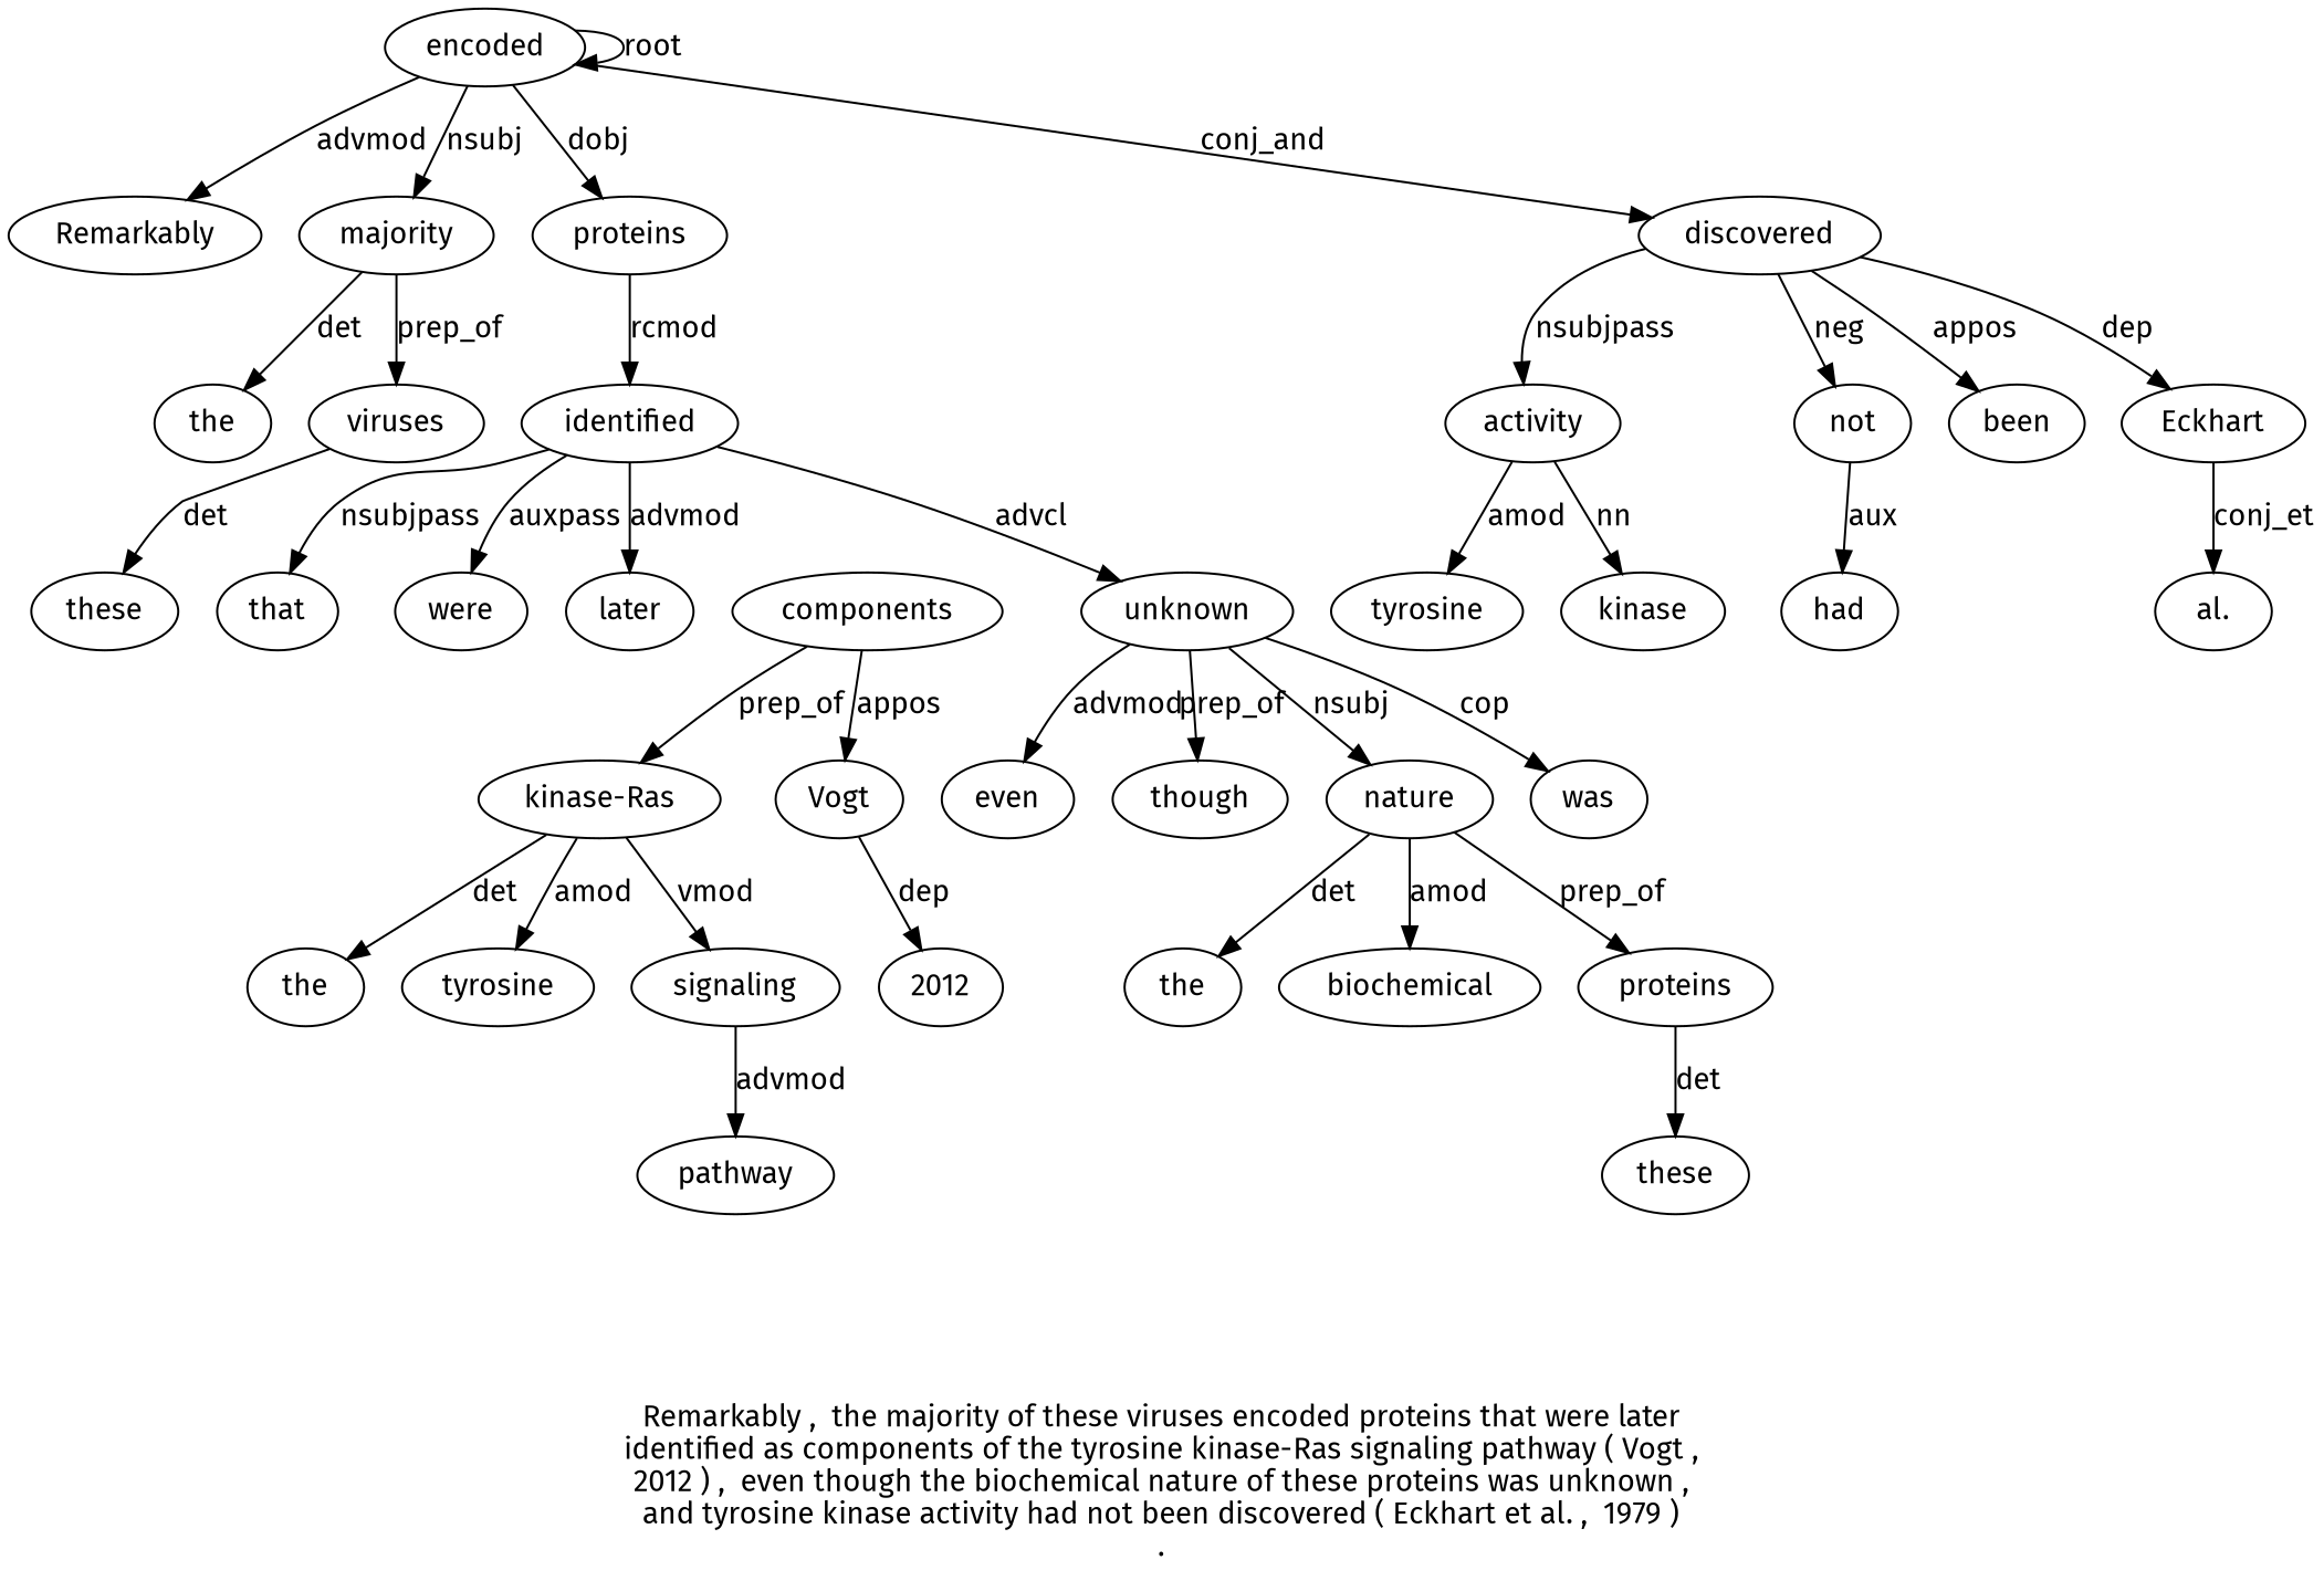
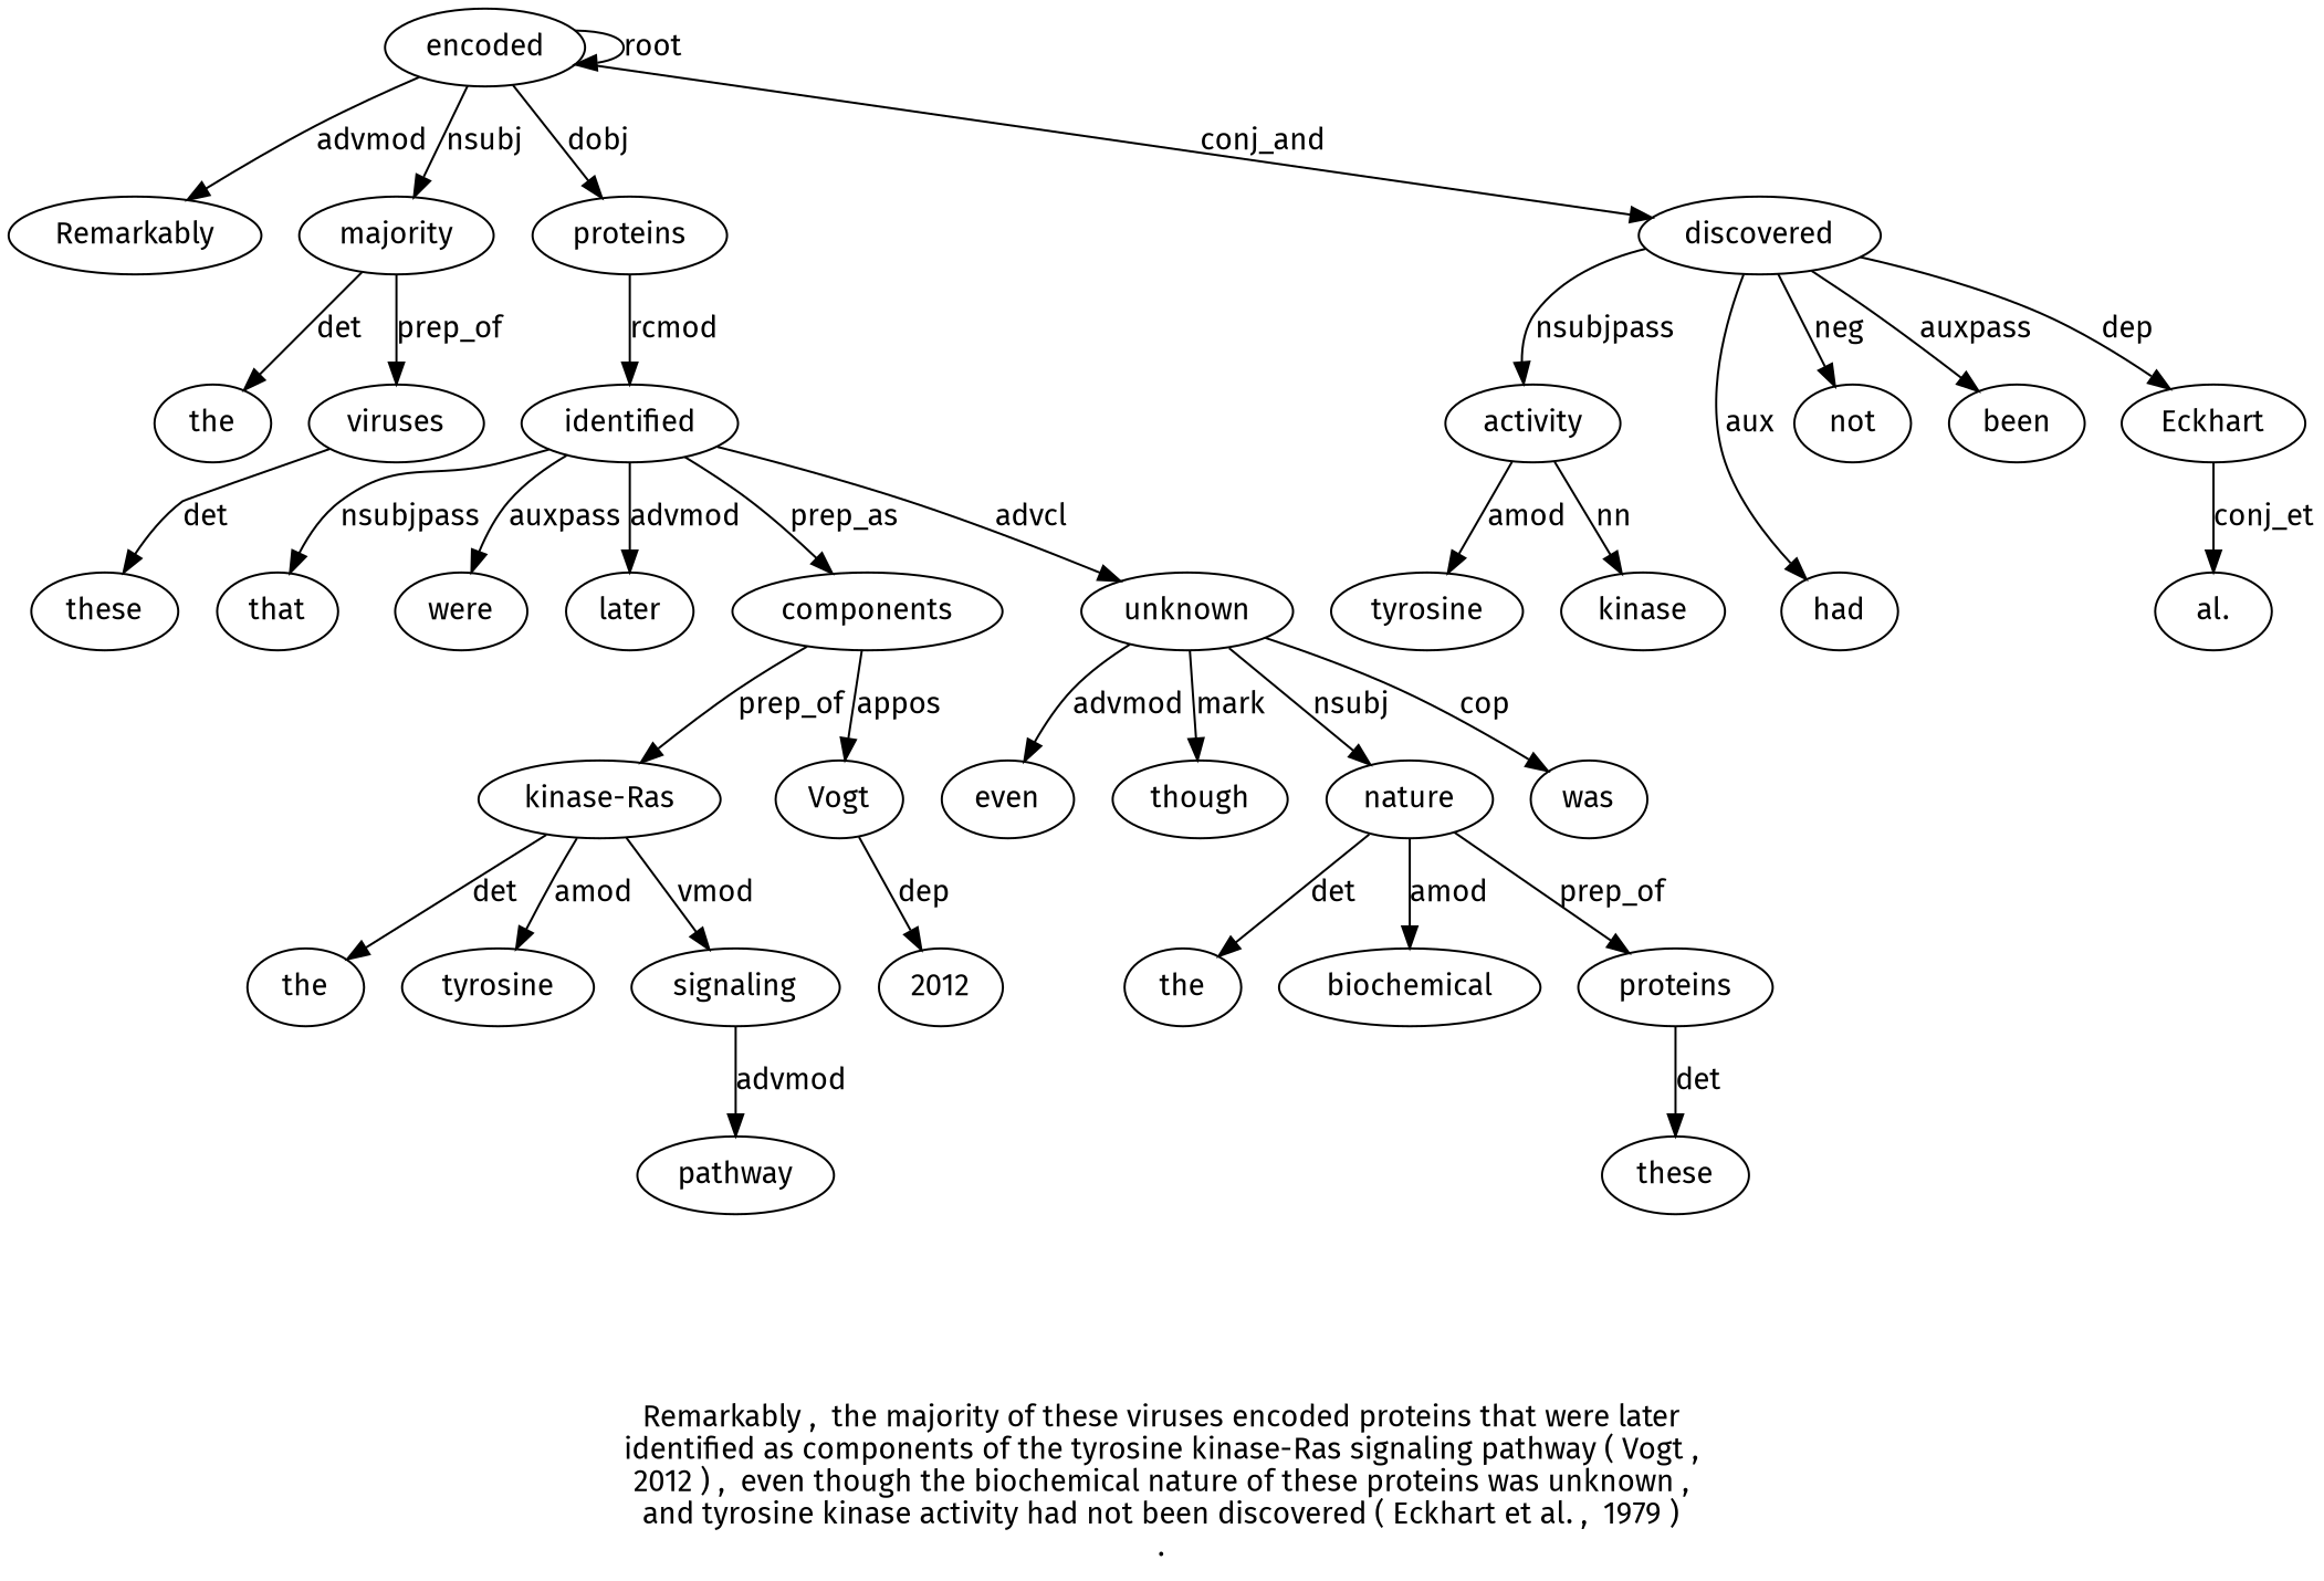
  digraph {
    fontname="Fira Sans"
    label="Remarkably ,  the majority of these viruses encoded proteins that were later\nidentified as components of the tyrosine kinase-Ras signaling pathway ( Vogt ,\n2012 ) ,  even though the biochemical nature of these proteins was unknown ,\nand tyrosine kinase activity had not been discovered ( Eckhart et al. ,  1979 )\n."
    node [fillcolor=white fontname="Fira Sans" style=filled]
    edge [fontname="Fira Sans"]
    n1 [label=encoded]
    n2 [label=Remarkably]
    n3 [label=majority]
    n4 [label=proteins]
    n5 [label=discovered]
    n6 [label=the]
    n7 [label=viruses]
    n8 [label=identified]
    n9 [label=activity]
    n10 [label=had]
    n11 [label=not]
    n12 [label=been]
    n13 [label=Eckhart]
    n14 [label=these]
    n15 [label=that]
    n16 [label=were]
    n17 [label=later]
    n18 [label=components]
    n19 [label=unknown]
    n20 [label="kinase-Ras"]
    n21 [label=Vogt]
    n22 [label=even]
    n23 [label=though]
    n24 [label=nature]
    n25 [label=was]
    n26 [label=the]
    n27 [label=tyrosine]
    n28 [label=signaling]
    n29 [label=2012]
    n30 [label=pathway]
    n31 [label=the]
    n32 [label=biochemical]
    n33 [label=proteins]
    n34 [label=these]
    n35 [label=tyrosine]
    n36 [label=kinase]
    n37 [label="al."]
    n1 -> n1 [label=root]
    n1 -> n2 [label=advmod]
    n1 -> n3 [label=nsubj]
    n1 -> n4 [label=dobj]
    n1 -> n5 [label=conj_and]
    n3 -> n6 [label=det]
    n3 -> n7 [label=prep_of]
    n4 -> n8 [label=rcmod]
    n5 -> n9 [label=nsubjpass]
-   n11 -> n10 [label=aux]
+   n5 -> n10 [label=aux]
    n5 -> n11 [label=neg]
-   n5 -> n12 [label=appos]
+   n5 -> n12 [label=auxpass]
    n5 -> n13 [label=dep]
    n7 -> n14 [label=det]
    n8 -> n15 [label=nsubjpass]
    n8 -> n16 [label=auxpass]
    n8 -> n17 [label=advmod]
+   n8 -> n18 [label=prep_as]
    n8 -> n19 [label=advcl]
    n9 -> n35 [label=amod]
    n9 -> n36 [label=nn]
    n13 -> n37 [label=conj_et]
    n18 -> n20 [label=prep_of]
    n18 -> n21 [label=appos]
    n19 -> n22 [label=advmod]
-   n19 -> n23 [label=prep_of]
+   n19 -> n23 [label=mark]
    n19 -> n24 [label=nsubj]
    n19 -> n25 [label=cop]
    n20 -> n26 [label=det]
    n20 -> n27 [label=amod]
    n20 -> n28 [label=vmod]
    n21 -> n29 [label=dep]
    n24 -> n31 [label=det]
    n24 -> n32 [label=amod]
    n24 -> n33 [label=prep_of]
    n28 -> n30 [label=advmod]
    n33 -> n34 [label=det]
  }
